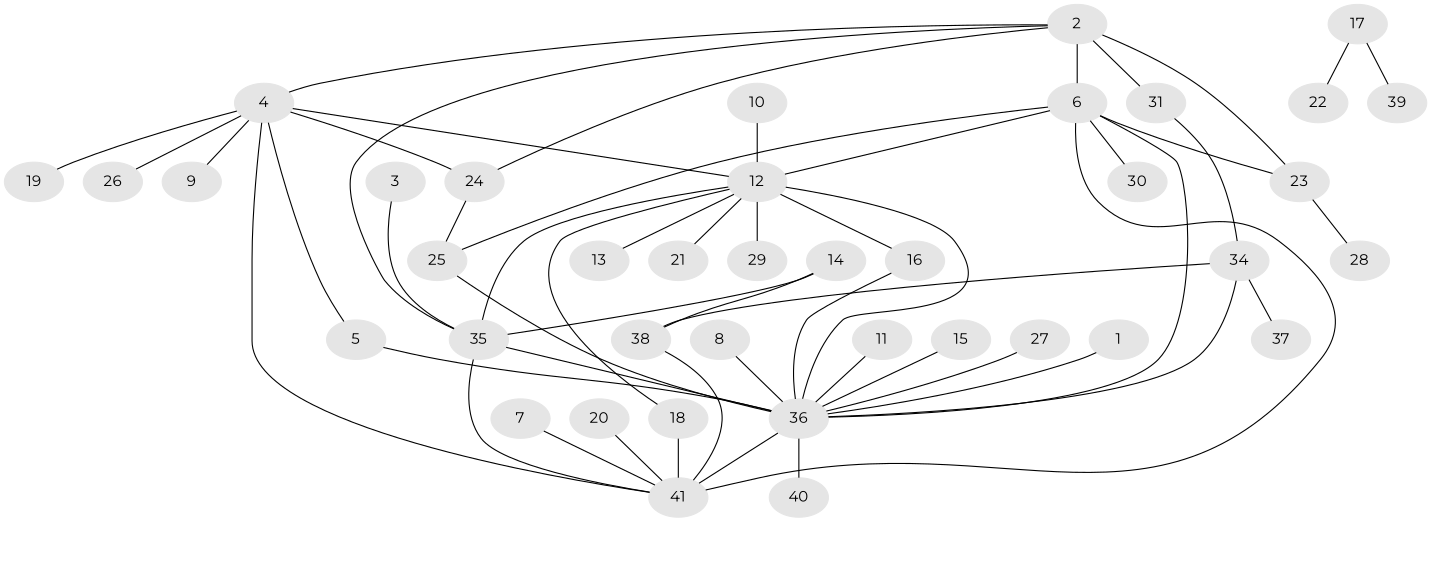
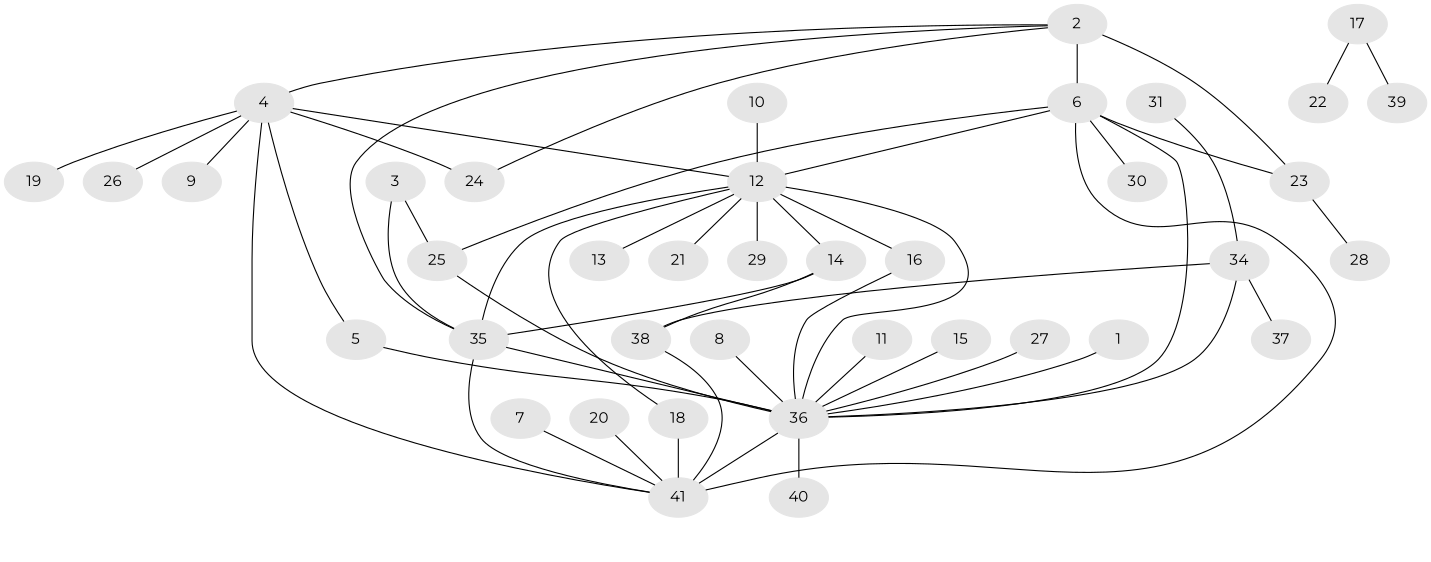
  graph {
    fontname=Montserrat
    node [color=gray90 fontname=Montserrat style=filled]
    edge [fontname=Montserrat weight=1.0]
    1
    36
    41
    40
    2
    4
    6
    23
    24
    31
    35
    12
    5
    9
    19
    26
    25
    30
    13
    14
    16
    18
    21
    29
    28
    34
    3
    7
    8
    10
    11
    38
    15
    17
    22
    39
    20
    27
    37
    1 -- 36
    36 -- 41
    36 -- 40
    2 -- 4
    2 -- 6 [weight=2.0]
    2 -- 23
    2 -- 24
-   2 -- 31 [weight=2.0]
    2 -- 35
    4 -- 41
    4 -- 24
    4 -- 12
    4 -- 5
    4 -- 9
    4 -- 19
    4 -- 26
    6 -- 36
    6 -- 41 [weight=2.0]
    6 -- 23
    6 -- 12
    6 -- 25
    6 -- 30
    23 -- 28
    31 -- 34
    35 -- 36 [weight=3.0]
    35 -- 41
    12 -- 36
    12 -- 35
    12 -- 13
+   12 -- 14 [weight=2.0]
    12 -- 16
    12 -- 18
    12 -- 21
    12 -- 29
    5 -- 36
    25 -- 36
    14 -- 35
    14 -- 38
    16 -- 36
    18 -- 41
    34 -- 36
    34 -- 38
    34 -- 37
    3 -- 35
-   24 -- 25
+   3 -- 25
    7 -- 41
    8 -- 36
    10 -- 12
    11 -- 36
    38 -- 41
    15 -- 36
    17 -- 22
    17 -- 39
    20 -- 41
    27 -- 36
  }
